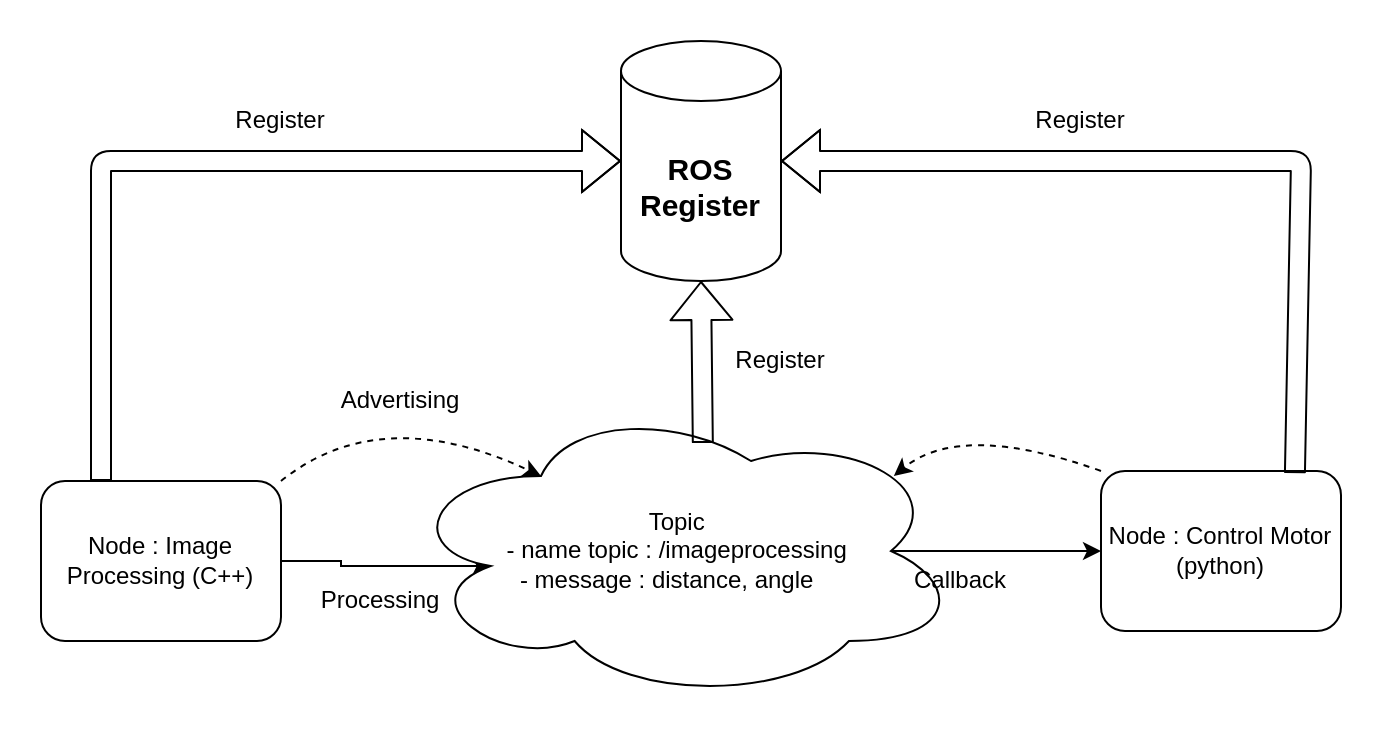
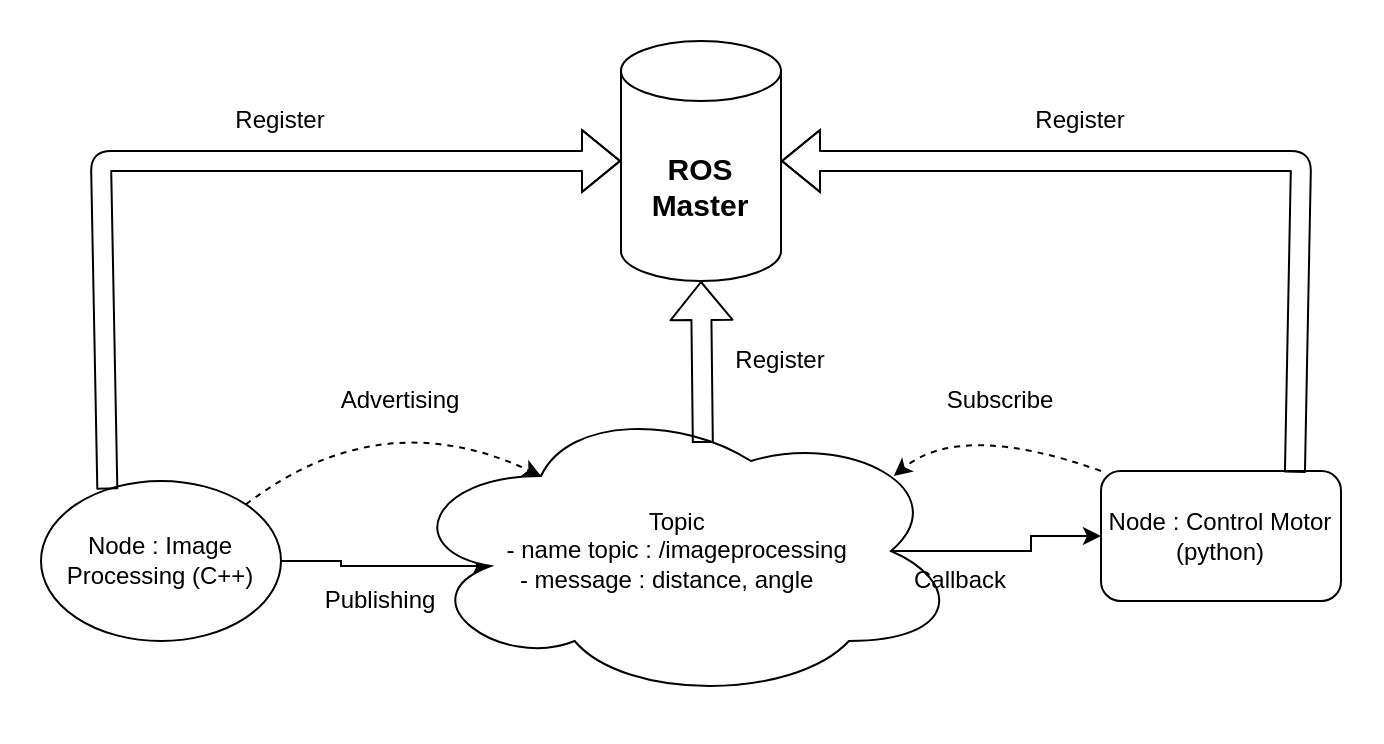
  <mxCell id="0" />
  <mxCell id="1" parent="0" />
- <mxCell id="2" value="&lt;font style=&quot;font-size: 15px&quot;&gt;&lt;b&gt;ROS &lt;br&gt;Register&lt;/b&gt;&lt;/font&gt;" style="shape=cylinder3;whiteSpace=wrap;html=1;boundedLbl=1;backgroundOutline=1;size=15;" vertex="1" parent="1"><mxGeometry x="310" y="20" width="80" height="120" as="geometry" /></mxCell>
+ <mxCell id="2" value="&lt;font style=&quot;font-size: 15px&quot;&gt;&lt;b&gt;ROS &lt;br&gt;Master&lt;/b&gt;&lt;/font&gt;" style="shape=cylinder3;whiteSpace=wrap;html=1;boundedLbl=1;backgroundOutline=1;size=15;" vertex="1" parent="1"><mxGeometry x="310" y="20" width="80" height="120" as="geometry" /></mxCell>
  <mxCell id="3" style="edgeStyle=orthogonalEdgeStyle;rounded=0;orthogonalLoop=1;jettySize=auto;html=1;entryX=0.16;entryY=0.55;entryDx=0;entryDy=0;entryPerimeter=0;" edge="1" parent="1" source="4" target="7"><mxGeometry relative="1" as="geometry" /></mxCell>
- <mxCell id="4" value="Node : Image Processing (C++)" style="rounded=1;whiteSpace=wrap;html=1;" vertex="1" parent="1"><mxGeometry x="20" y="240" width="120" height="80" as="geometry" /></mxCell>
- <mxCell id="5" value="Node : Control Motor&lt;br&gt;(python)" style="rounded=1;whiteSpace=wrap;html=1;" vertex="1" parent="1"><mxGeometry x="550" y="235" width="120" height="80" as="geometry" /></mxCell>
+ <mxCell id="4" value="Node : Image Processing (C++)" style="ellipse;whiteSpace=wrap;html=1;" vertex="1" parent="1"><mxGeometry x="20" y="240" width="120" height="80" as="geometry" /></mxCell>
+ <mxCell id="5" value="Node : Control Motor&lt;br&gt;(python)" style="rounded=1;whiteSpace=wrap;html=1;" vertex="1" parent="1"><mxGeometry x="550" y="235" width="120" height="65" as="geometry" /></mxCell>
  <mxCell id="6" style="edgeStyle=orthogonalEdgeStyle;rounded=0;orthogonalLoop=1;jettySize=auto;html=1;entryX=0;entryY=0.5;entryDx=0;entryDy=0;exitX=0.875;exitY=0.5;exitDx=0;exitDy=0;exitPerimeter=0;" edge="1" parent="1" source="7" target="5"><mxGeometry relative="1" as="geometry" /></mxCell>
  <mxCell id="7" value="Topic&amp;nbsp;&lt;br&gt;- name topic : /imageprocessing&amp;nbsp;&lt;br&gt;- message : distance, angle&amp;nbsp; &amp;nbsp;&amp;nbsp;" style="ellipse;shape=cloud;whiteSpace=wrap;html=1;" vertex="1" parent="1"><mxGeometry x="200" y="200" width="280" height="150" as="geometry" /></mxCell>
- <mxCell id="8" value="Processing" style="text;html=1;strokeColor=none;fillColor=none;align=center;verticalAlign=middle;whiteSpace=wrap;rounded=0;" vertex="1" parent="1"><mxGeometry x="170" y="290" width="40" height="20" as="geometry" /></mxCell>
+ <mxCell id="8" value="Publishing" style="text;html=1;strokeColor=none;fillColor=none;align=center;verticalAlign=middle;whiteSpace=wrap;rounded=0;" vertex="1" parent="1"><mxGeometry x="170" y="290" width="40" height="20" as="geometry" /></mxCell>
  <mxCell id="9" value="Callback" style="text;html=1;strokeColor=none;fillColor=none;align=center;verticalAlign=middle;whiteSpace=wrap;rounded=0;" vertex="1" parent="1"><mxGeometry x="460" y="280" width="40" height="20" as="geometry" /></mxCell>
  <mxCell id="10" value="" style="curved=1;endArrow=classic;html=1;exitX=1;exitY=0;exitDx=0;exitDy=0;entryX=0.25;entryY=0.25;entryDx=0;entryDy=0;entryPerimeter=0;dashed=1;" edge="1" parent="1" source="4" target="7"><mxGeometry width="50" height="50" relative="1" as="geometry"><mxPoint x="120" y="160" as="sourcePoint" /><mxPoint x="170" y="110" as="targetPoint" /><Array as="points"><mxPoint x="190" y="200" /></Array></mxGeometry></mxCell>
  <mxCell id="11" value="" style="curved=1;endArrow=classic;html=1;dashed=1;exitX=0;exitY=0;exitDx=0;exitDy=0;entryX=0.88;entryY=0.25;entryDx=0;entryDy=0;entryPerimeter=0;" edge="1" parent="1" source="5" target="7"><mxGeometry width="50" height="50" relative="1" as="geometry"><mxPoint x="530" y="70" as="sourcePoint" /><mxPoint x="430" y="190" as="targetPoint" /><Array as="points"><mxPoint x="480" y="210" /></Array></mxGeometry></mxCell>
+ <mxCell id="12" value="Subscribe" style="text;html=1;strokeColor=none;fillColor=none;align=center;verticalAlign=middle;whiteSpace=wrap;rounded=0;" vertex="1" parent="1"><mxGeometry x="480" y="190" width="40" height="20" as="geometry" /></mxCell>
  <mxCell id="13" value="Advertising" style="text;html=1;strokeColor=none;fillColor=none;align=center;verticalAlign=middle;whiteSpace=wrap;rounded=0;" vertex="1" parent="1"><mxGeometry x="180" y="190" width="40" height="20" as="geometry" /></mxCell>
  <mxCell id="14" value="" style="shape=flexArrow;endArrow=classic;html=1;entryX=0.5;entryY=1;entryDx=0;entryDy=0;entryPerimeter=0;exitX=0.539;exitY=0.14;exitDx=0;exitDy=0;exitPerimeter=0;" edge="1" parent="1" source="7" target="2"><mxGeometry width="50" height="50" relative="1" as="geometry"><mxPoint x="350" y="210" as="sourcePoint" /><mxPoint x="400" y="160" as="targetPoint" /></mxGeometry></mxCell>
  <mxCell id="15" value="Register" style="text;html=1;strokeColor=none;fillColor=none;align=center;verticalAlign=middle;whiteSpace=wrap;rounded=0;" vertex="1" parent="1"><mxGeometry x="370" y="170" width="40" height="20" as="geometry" /></mxCell>
  <mxCell id="16" value="" style="shape=flexArrow;endArrow=classic;html=1;exitX=0.25;exitY=0;exitDx=0;exitDy=0;entryX=0;entryY=0.5;entryDx=0;entryDy=0;entryPerimeter=0;" edge="1" parent="1" source="4" target="2"><mxGeometry width="50" height="50" relative="1" as="geometry"><mxPoint x="190" y="110" as="sourcePoint" /><mxPoint x="240" y="60" as="targetPoint" /><Array as="points"><mxPoint x="50" y="80" /></Array></mxGeometry></mxCell>
  <mxCell id="17" value="" style="shape=flexArrow;endArrow=classic;html=1;entryX=1;entryY=0.5;entryDx=0;entryDy=0;entryPerimeter=0;exitX=0.808;exitY=0.013;exitDx=0;exitDy=0;exitPerimeter=0;" edge="1" parent="1" source="5" target="2"><mxGeometry width="50" height="50" relative="1" as="geometry"><mxPoint x="630" y="110" as="sourcePoint" /><mxPoint x="680" y="60" as="targetPoint" /><Array as="points"><mxPoint x="650" y="80" /></Array></mxGeometry></mxCell>
  <mxCell id="18" value="Register" style="text;html=1;strokeColor=none;fillColor=none;align=center;verticalAlign=middle;whiteSpace=wrap;rounded=0;" vertex="1" parent="1"><mxGeometry x="120" y="50" width="40" height="20" as="geometry" /></mxCell>
  <mxCell id="19" value="Register" style="text;html=1;strokeColor=none;fillColor=none;align=center;verticalAlign=middle;whiteSpace=wrap;rounded=0;" vertex="1" parent="1"><mxGeometry x="520" y="50" width="40" height="20" as="geometry" /></mxCell>
  <mxCell id="20" style="edgeStyle=orthogonalEdgeStyle;rounded=0;orthogonalLoop=1;jettySize=auto;html=1;exitX=0.5;exitY=1;exitDx=0;exitDy=0;" edge="1" parent="1" source="18" target="18"><mxGeometry relative="1" as="geometry" /></mxCell>
